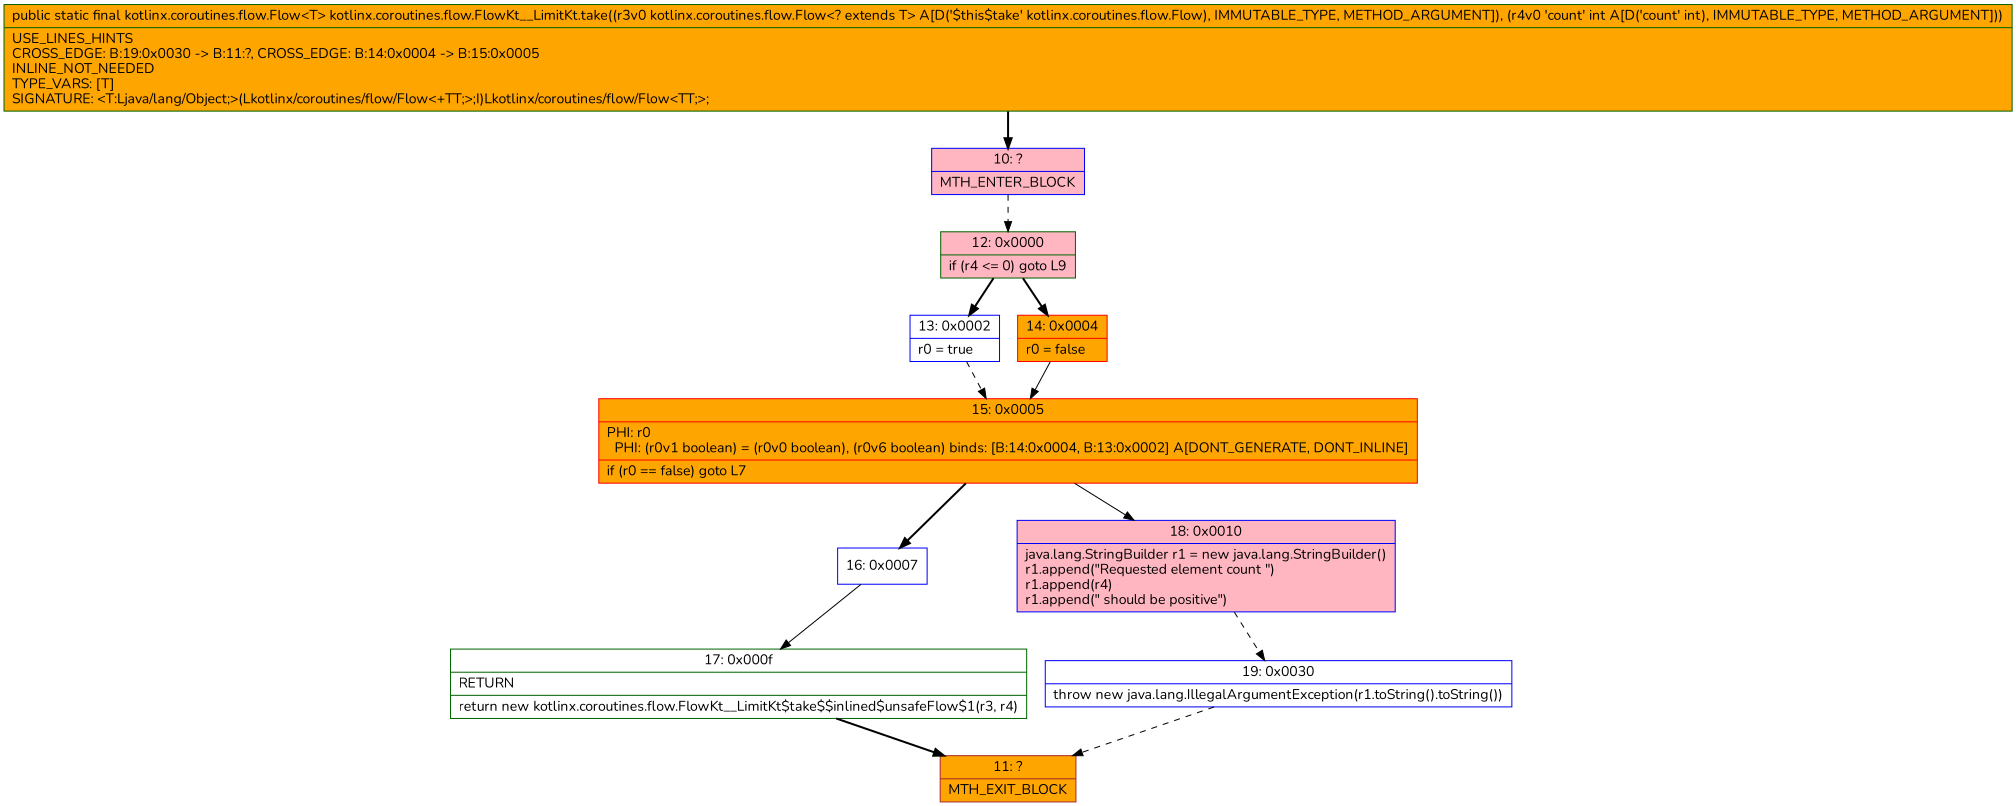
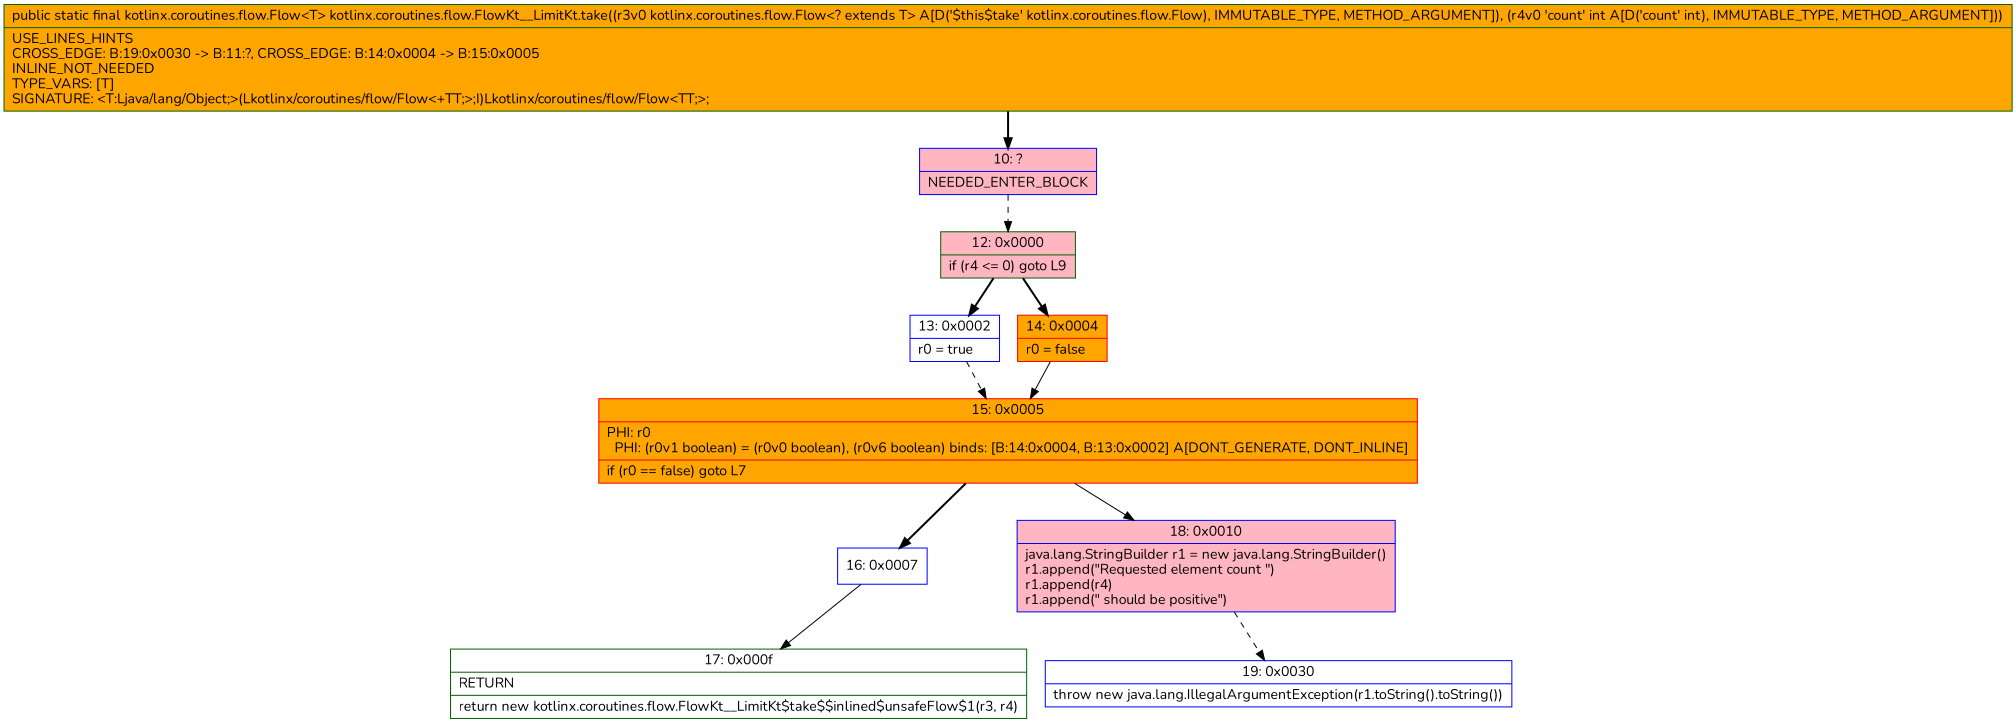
  digraph {
    fontname=Nunito
    node [color=blue fillcolor=white fontname=Nunito shape=record style=filled]
    edge [fontname=Nunito style=bold]
-   n1 [fillcolor=lightpink label="{10\:\ ?|MTH_ENTER_BLOCK\l}"]
+   n1 [fillcolor=lightpink label="{10\:\ ?|NEEDED_ENTER_BLOCK\l}"]
    n2 [color=darkgreen fillcolor=lightpink label="{12\:\ 0x0000|if (r4 \<= 0) goto L9\l}"]
    n3 [label="{13\:\ 0x0002|r0 = true\l}"]
    n4 [color=red fillcolor=orange label="{14\:\ 0x0004|r0 = false\l}"]
    n5 [color=red fillcolor=orange label="{15\:\ 0x0005|PHI: r0 \l  PHI: (r0v1 boolean) = (r0v0 boolean), (r0v6 boolean) binds: [B:14:0x0004, B:13:0x0002] A[DONT_GENERATE, DONT_INLINE]\l|if (r0 == false) goto L7\l}"]
    n6 [label="{16\:\ 0x0007}"]
    n7 [fillcolor=lightpink label="{18\:\ 0x0010|java.lang.StringBuilder r1 = new java.lang.StringBuilder()\lr1.append(\"Requested element count \")\lr1.append(r4)\lr1.append(\" should be positive\")\l}"]
    n8 [color=darkgreen label="{17\:\ 0x000f|RETURN\l|return new kotlinx.coroutines.flow.FlowKt__LimitKt$take$$inlined$unsafeFlow$1(r3, r4)\l}"]
    n9 [label="{19\:\ 0x0030|throw new java.lang.IllegalArgumentException(r1.toString().toString())\l}"]
-   n10 [color=brown fillcolor=orange label="{11\:\ ?|MTH_EXIT_BLOCK\l}"]
    n11 [color=darkgreen fillcolor=orange label="{public static final kotlinx.coroutines.flow.Flow\<T\> kotlinx.coroutines.flow.FlowKt__LimitKt.take((r3v0 kotlinx.coroutines.flow.Flow\<? extends T\> A[D('$this$take' kotlinx.coroutines.flow.Flow), IMMUTABLE_TYPE, METHOD_ARGUMENT]), (r4v0 'count' int A[D('count' int), IMMUTABLE_TYPE, METHOD_ARGUMENT]))  | USE_LINES_HINTS\lCROSS_EDGE: B:19:0x0030 \-\> B:11:?, CROSS_EDGE: B:14:0x0004 \-\> B:15:0x0005\lINLINE_NOT_NEEDED\lTYPE_VARS: [T]\lSIGNATURE: \<T:Ljava\/lang\/Object;\>(Lkotlinx\/coroutines\/flow\/Flow\<+TT;\>;I)Lkotlinx\/coroutines\/flow\/Flow\<TT;\>;\l}"]
    n1 -> n2 [style=dashed]
    n2 -> n3
    n2 -> n4
    n3 -> n5 [style=dashed]
    n4 -> n5 [style=solid]
    n5 -> n6
    n5 -> n7 [style=solid]
    n6 -> n8 [style=solid]
    n7 -> n9 [style=dashed]
-   n8 -> n10
-   n9 -> n10 [style=dashed]
    n11 -> n1
  }
